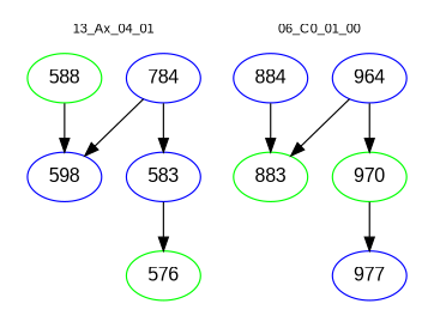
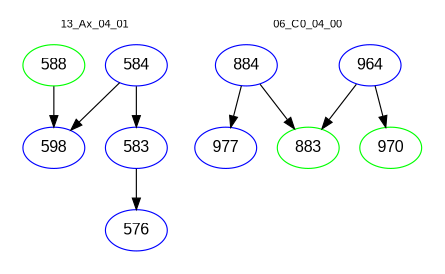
  digraph {
    fontname="Liberation Sans"
    node [color=blue fontname="Liberation Sans"]
    edge [color=black fontname="Liberation Sans"]
-   n1 [label=784]
+   n1 [label=584]
    n2 [label=583]
    n3 [color=green label=588]
-   n4 [color=green label=576]
+   n4 [label=576]
    n5 [label=598]
    n6 [label=964]
    n7 [label=884]
    n8 [color=green label=970]
    n9 [color=green label=883]
    n10 [label=977]
    subgraph cluster_1 {
      color=white
      fontsize=10
      label="13_Ax_04_01"
      n1
      n2
      n3
      n4
      n5
    }
    subgraph cluster_2 {
      color=white
      fontsize=10
-     label="06_C0_01_00"
+     label="06_C0_04_00"
      n6
      n7
      n8
      n9
      n10
    }
    n1 -> n2
    n1 -> n5
    n2 -> n4
    n3 -> n5
    n6 -> n8
    n6 -> n9
    n7 -> n9
-   n8 -> n10
+   n7 -> n10
  }
